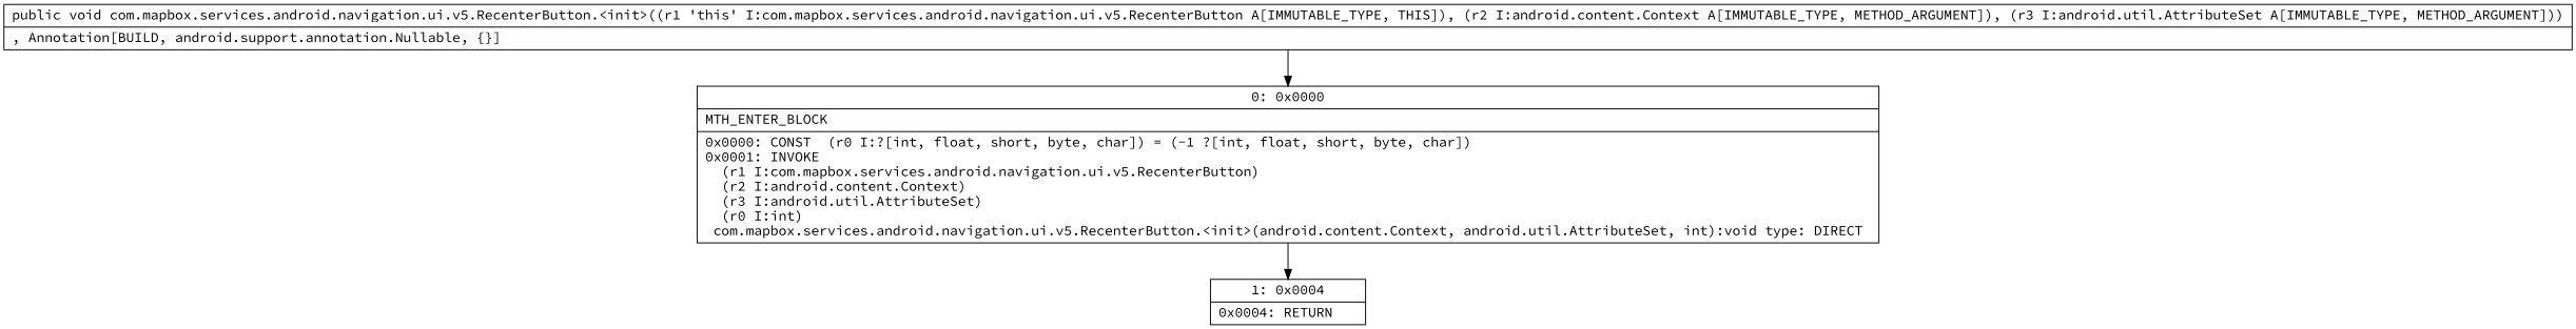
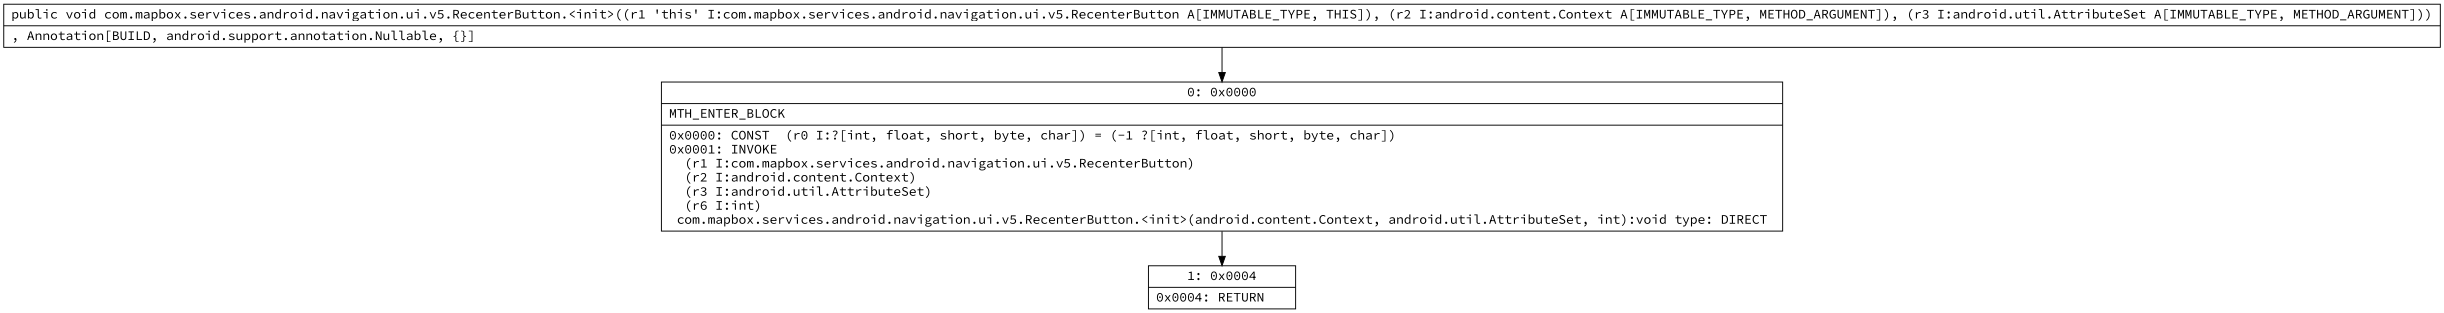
  digraph {
    fontname="Source Code Pro"
    node [shape=record fontname="Source Code Pro"]
    edge [fontname="Source Code Pro"]
-   n1 [label="{0\:\ 0x0000|MTH_ENTER_BLOCK\l|0x0000: CONST  (r0 I:?[int, float, short, byte, char]) = (\-1 ?[int, float, short, byte, char]) \l0x0001: INVOKE  \l  (r1 I:com.mapbox.services.android.navigation.ui.v5.RecenterButton)\l  (r2 I:android.content.Context)\l  (r3 I:android.util.AttributeSet)\l  (r0 I:int)\l com.mapbox.services.android.navigation.ui.v5.RecenterButton.\<init\>(android.content.Context, android.util.AttributeSet, int):void type: DIRECT \l}"]
+   n1 [label="{0\:\ 0x0000|MTH_ENTER_BLOCK\l|0x0000: CONST  (r0 I:?[int, float, short, byte, char]) = (\-1 ?[int, float, short, byte, char]) \l0x0001: INVOKE  \l  (r1 I:com.mapbox.services.android.navigation.ui.v5.RecenterButton)\l  (r2 I:android.content.Context)\l  (r3 I:android.util.AttributeSet)\l  (r6 I:int)\l com.mapbox.services.android.navigation.ui.v5.RecenterButton.\<init\>(android.content.Context, android.util.AttributeSet, int):void type: DIRECT \l}"]
    n2 [label="{1\:\ 0x0004|0x0004: RETURN   \l}"]
    n3 [label="{public void com.mapbox.services.android.navigation.ui.v5.RecenterButton.\<init\>((r1 'this' I:com.mapbox.services.android.navigation.ui.v5.RecenterButton A[IMMUTABLE_TYPE, THIS]), (r2 I:android.content.Context A[IMMUTABLE_TYPE, METHOD_ARGUMENT]), (r3 I:android.util.AttributeSet A[IMMUTABLE_TYPE, METHOD_ARGUMENT]))  | , Annotation[BUILD, android.support.annotation.Nullable, \{\}]\l}"]
    n1 -> n2
    n3 -> n1
  }
